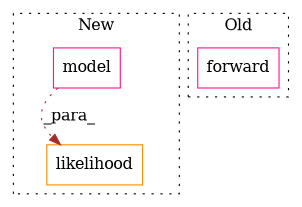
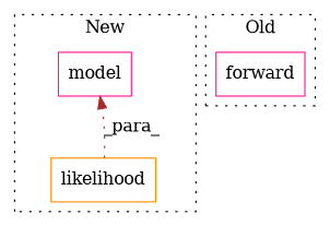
  digraph {
    node [a=32 shape=box color=deeppink]
    n1 [l="6,1" label=model s="2142,2155"]
    n2 [l="11,1" label=likelihood s="2131,2156" color=darkorange]
    n3 [l="8,1" label=forward s="2029,2044"]
    subgraph cluster_1 {
      label=New
      style=dotted
      n1
      n2
    }
    subgraph cluster_2 {
      label=Old
      style=dotted
      n3
    }
-   n1 -> n2 [label=_para_ color=brown style=dotted]
+   n2 -> n1 [label=_para_ color=brown style=dotted]
  }
